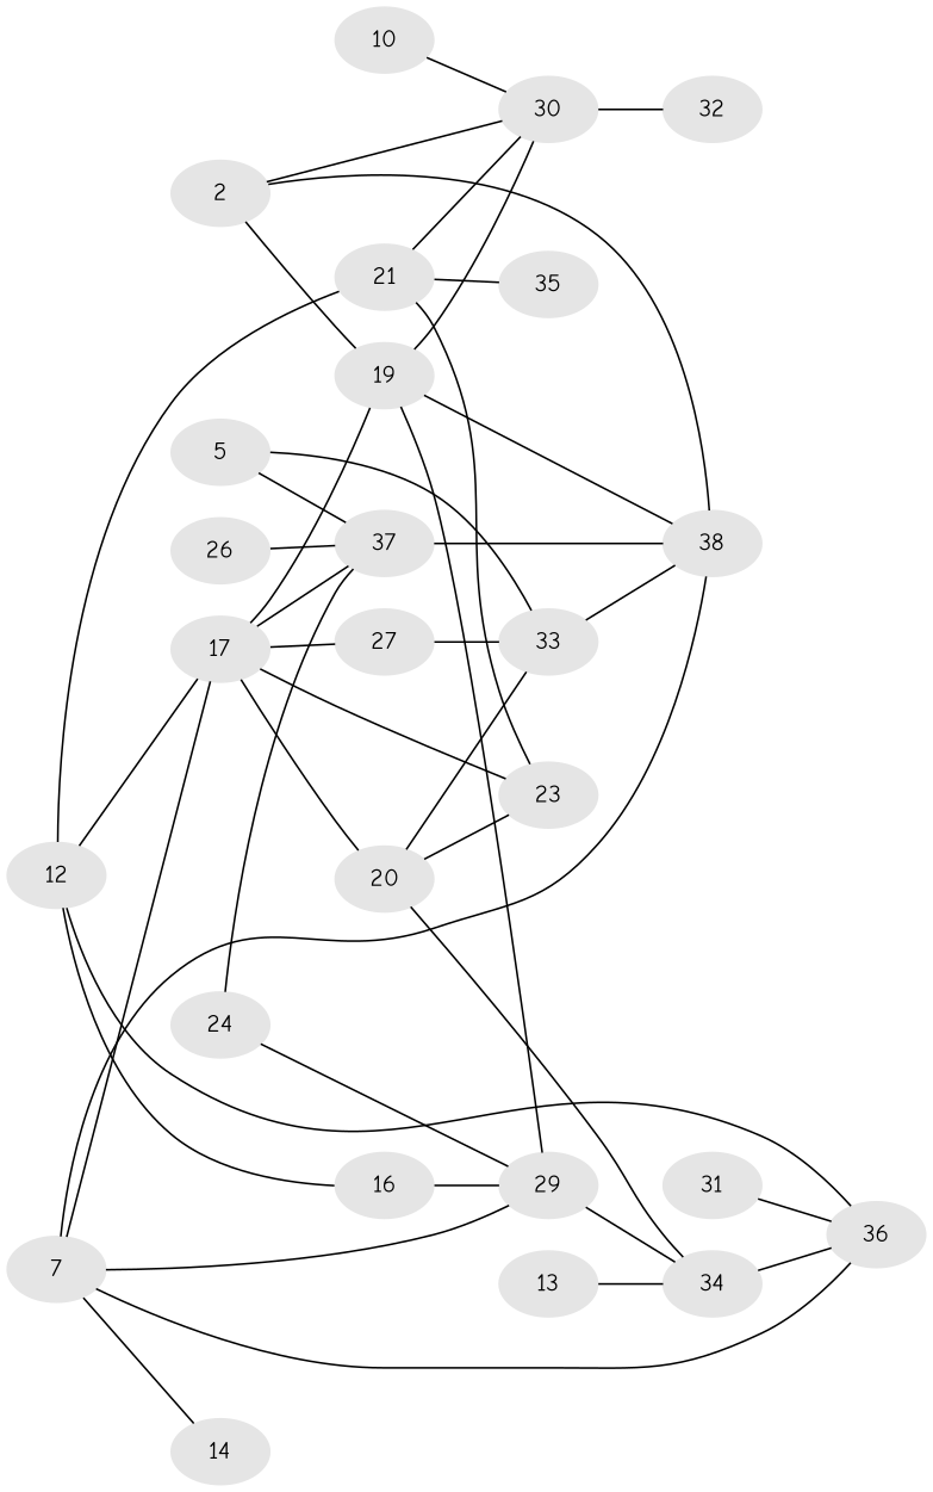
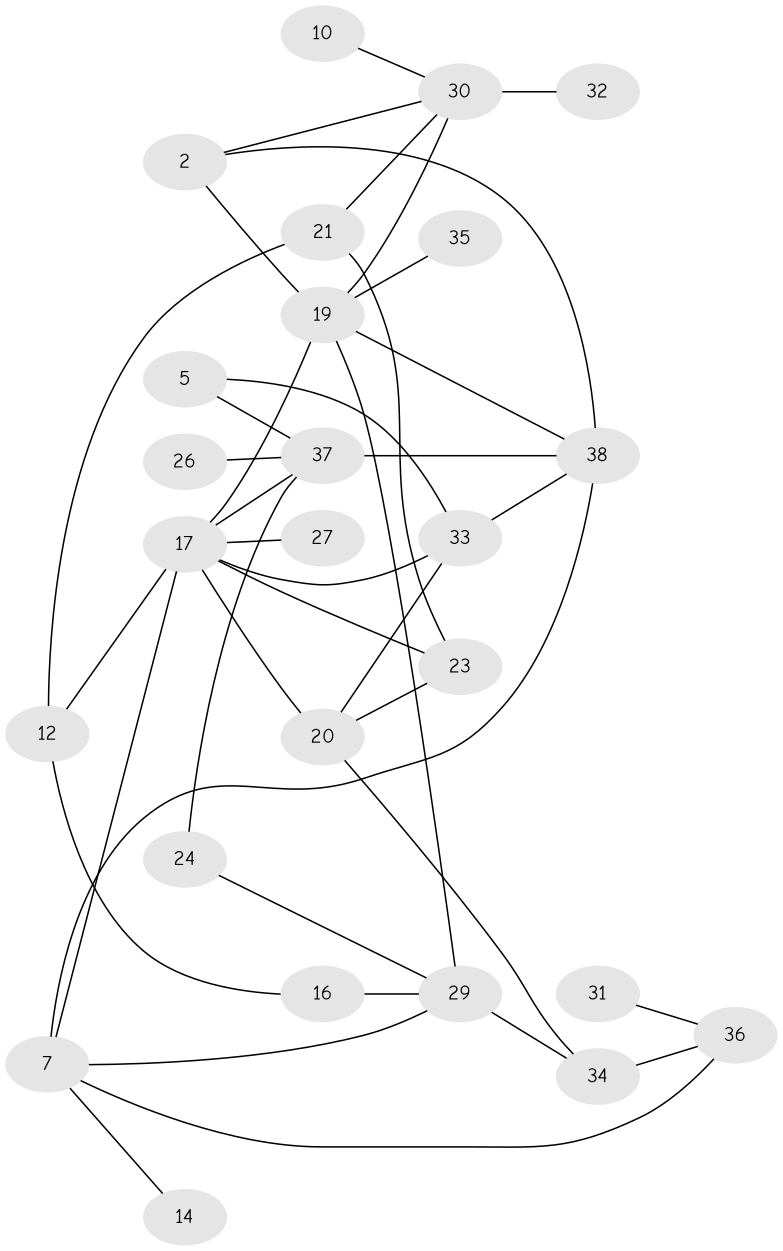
  graph {
    fontname="Comic Neue"
    rankdir=LR
    node [color=gray90 fontname="Comic Neue" style=filled]
    edge [fontname="Comic Neue" weight=1.0]
    2
    19
    30
    38
    29
    32
    5
    33
    37
    7
    14
    17
    36
    20
    23
    27
    34
    10
    12
    16
    21
    35
-   13
    24
    26
    31
    2 -- 19
    2 -- 30
    2 -- 38
    19 -- 30
    19 -- 38
    19 -- 29
    30 -- 32
    29 -- 34
    5 -- 33
    5 -- 37
    33 -- 38
    37 -- 38
    7 -- 38
    7 -- 29
    7 -- 14
    7 -- 17
    7 -- 36
    17 -- 19 [weight=2.0]
-   27 -- 33
+   17 -- 33
    17 -- 37 [weight=3.0]
    17 -- 20
    17 -- 23
    17 -- 27
    20 -- 33
    20 -- 23
    20 -- 34
    34 -- 36
    10 -- 30
    12 -- 17
-   12 -- 36
    12 -- 16
    12 -- 21
    16 -- 29
    21 -- 30
    21 -- 23
-   21 -- 35
-   13 -- 34
+   19 -- 35
    24 -- 29
    24 -- 37
    26 -- 37
    31 -- 36
  }
